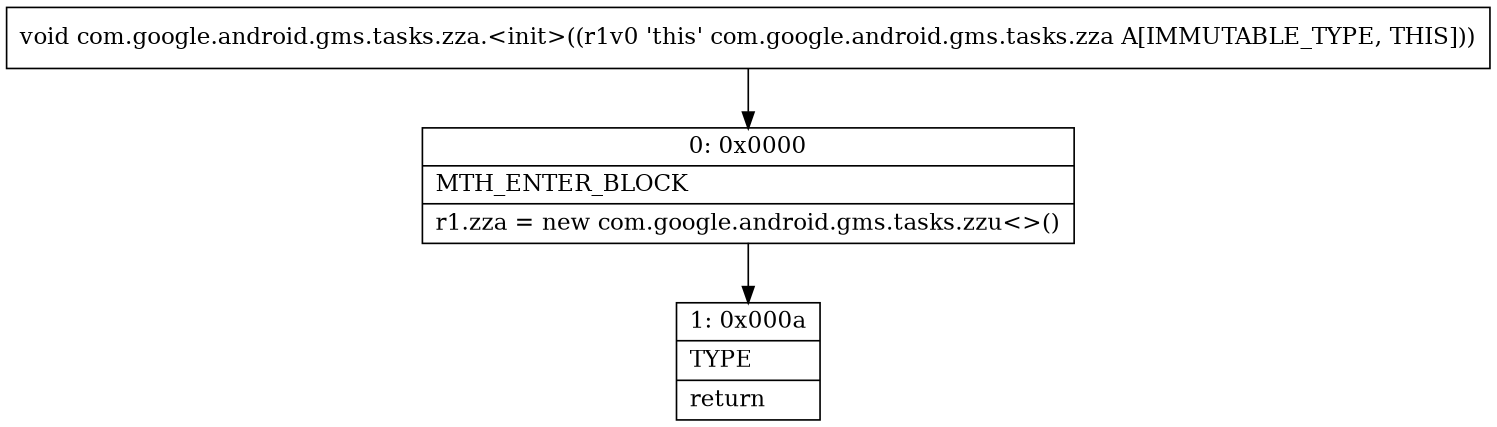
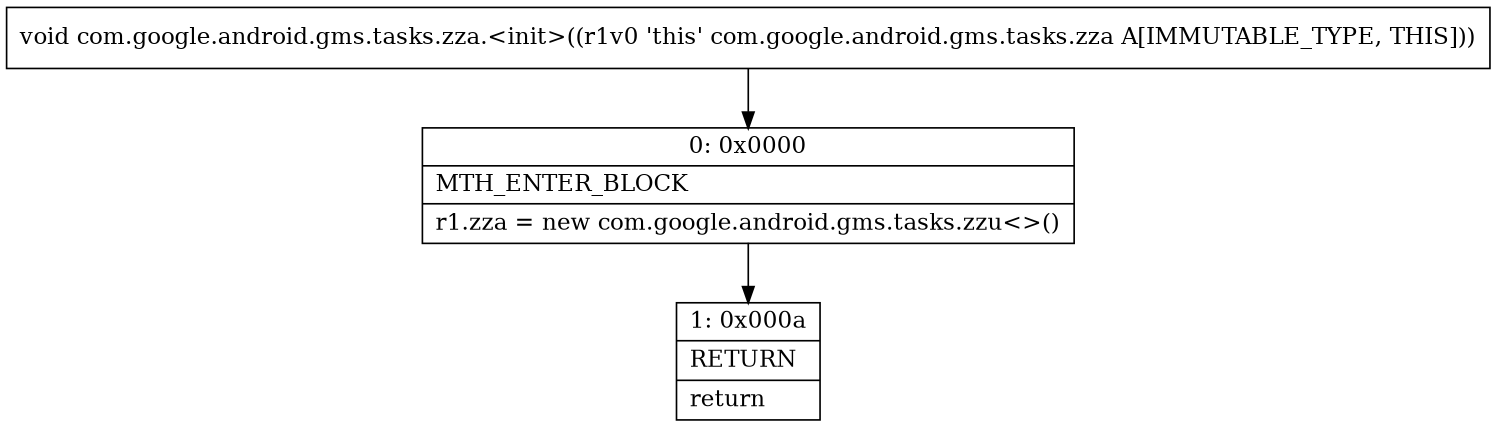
  digraph {
    node [shape=record]
    n1 [label="{0\:\ 0x0000|MTH_ENTER_BLOCK\l|r1.zza = new com.google.android.gms.tasks.zzu\<\>()\l}"]
-   n2 [label="{1\:\ 0x000a|TYPE\l|return\l}"]
+   n2 [label="{1\:\ 0x000a|RETURN\l|return\l}"]
    n3 [label="{void com.google.android.gms.tasks.zza.\<init\>((r1v0 'this' com.google.android.gms.tasks.zza A[IMMUTABLE_TYPE, THIS])) }"]
    n1 -> n2
    n3 -> n1
  }
